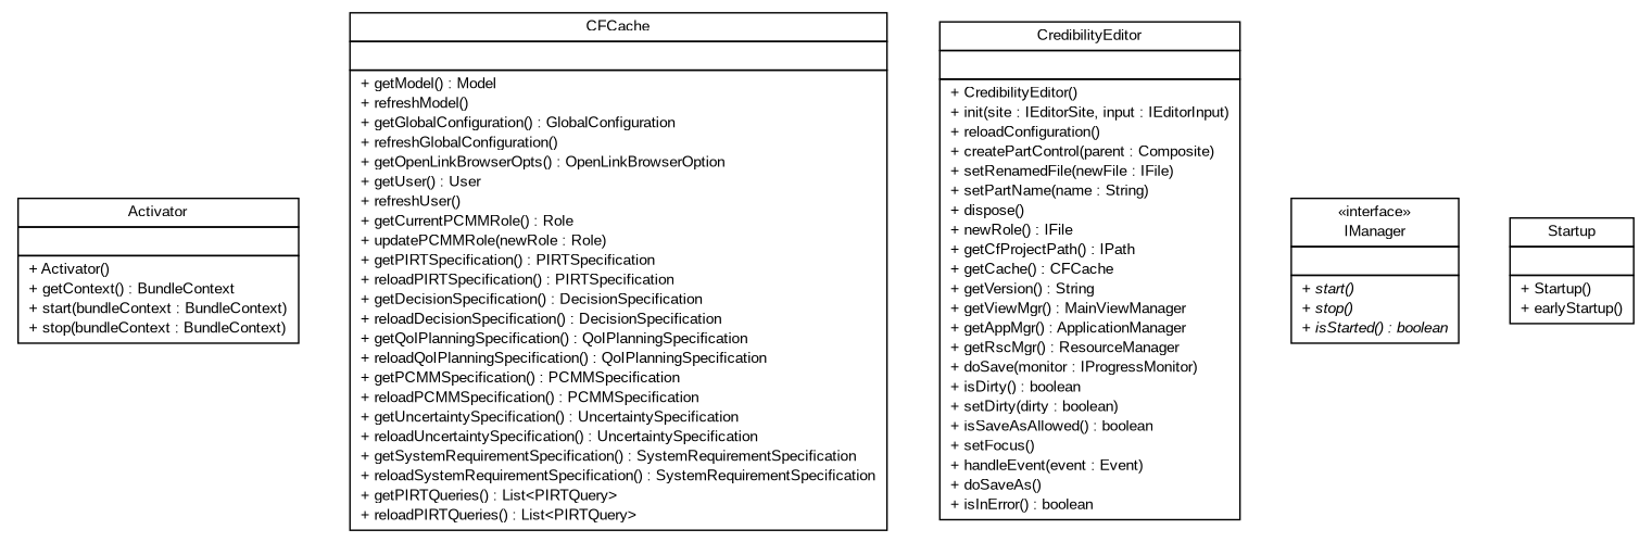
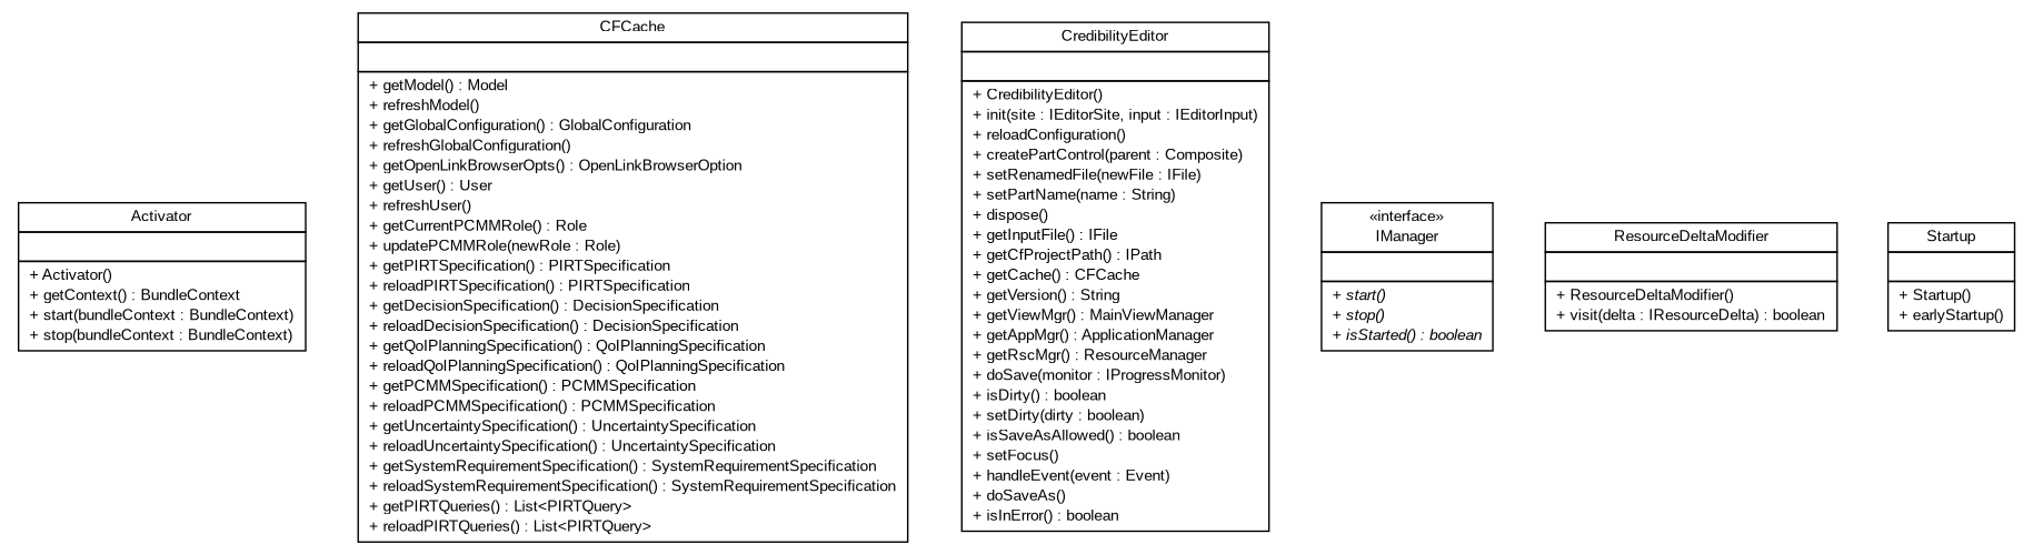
  digraph {
    nodesep=0.25
    ranksep=0.5
    node [fontcolor=black fontname=arial fontsize=10.0 shape=plaintext]
    n1 [label=<<table title="gov.sandia.cf.launcher.Activator" border="0" cellborder="1" cellspacing="0" cellpadding="2" port="p" href="./Activator.html"> 		<tr><td><table border="0" cellspacing="0" cellpadding="1"> <tr><td align="center" balign="center"> Activator </td></tr> 		</table></td></tr> 		<tr><td><table border="0" cellspacing="0" cellpadding="1"> <tr><td align="left" balign="left">  </td></tr> 		</table></td></tr> 		<tr><td><table border="0" cellspacing="0" cellpadding="1"> <tr><td align="left" balign="left"> + Activator() </td></tr> <tr><td align="left" balign="left"> + getContext() : BundleContext </td></tr> <tr><td align="left" balign="left"> + start(bundleContext : BundleContext) </td></tr> <tr><td align="left" balign="left"> + stop(bundleContext : BundleContext) </td></tr> 		</table></td></tr> 		</table>>]
    n2 [label=<<table title="gov.sandia.cf.launcher.CFCache" border="0" cellborder="1" cellspacing="0" cellpadding="2" port="p" href="./CFCache.html"> 		<tr><td><table border="0" cellspacing="0" cellpadding="1"> <tr><td align="center" balign="center"> CFCache </td></tr> 		</table></td></tr> 		<tr><td><table border="0" cellspacing="0" cellpadding="1"> <tr><td align="left" balign="left">  </td></tr> 		</table></td></tr> 		<tr><td><table border="0" cellspacing="0" cellpadding="1"> <tr><td align="left" balign="left"> + getModel() : Model </td></tr> <tr><td align="left" balign="left"> + refreshModel() </td></tr> <tr><td align="left" balign="left"> + getGlobalConfiguration() : GlobalConfiguration </td></tr> <tr><td align="left" balign="left"> + refreshGlobalConfiguration() </td></tr> <tr><td align="left" balign="left"> + getOpenLinkBrowserOpts() : OpenLinkBrowserOption </td></tr> <tr><td align="left" balign="left"> + getUser() : User </td></tr> <tr><td align="left" balign="left"> + refreshUser() </td></tr> <tr><td align="left" balign="left"> + getCurrentPCMMRole() : Role </td></tr> <tr><td align="left" balign="left"> + updatePCMMRole(newRole : Role) </td></tr> <tr><td align="left" balign="left"> + getPIRTSpecification() : PIRTSpecification </td></tr> <tr><td align="left" balign="left"> + reloadPIRTSpecification() : PIRTSpecification </td></tr> <tr><td align="left" balign="left"> + getDecisionSpecification() : DecisionSpecification </td></tr> <tr><td align="left" balign="left"> + reloadDecisionSpecification() : DecisionSpecification </td></tr> <tr><td align="left" balign="left"> + getQoIPlanningSpecification() : QoIPlanningSpecification </td></tr> <tr><td align="left" balign="left"> + reloadQoIPlanningSpecification() : QoIPlanningSpecification </td></tr> <tr><td align="left" balign="left"> + getPCMMSpecification() : PCMMSpecification </td></tr> <tr><td align="left" balign="left"> + reloadPCMMSpecification() : PCMMSpecification </td></tr> <tr><td align="left" balign="left"> + getUncertaintySpecification() : UncertaintySpecification </td></tr> <tr><td align="left" balign="left"> + reloadUncertaintySpecification() : UncertaintySpecification </td></tr> <tr><td align="left" balign="left"> + getSystemRequirementSpecification() : SystemRequirementSpecification </td></tr> <tr><td align="left" balign="left"> + reloadSystemRequirementSpecification() : SystemRequirementSpecification </td></tr> <tr><td align="left" balign="left"> + getPIRTQueries() : List&lt;PIRTQuery&gt; </td></tr> <tr><td align="left" balign="left"> + reloadPIRTQueries() : List&lt;PIRTQuery&gt; </td></tr> 		</table></td></tr> 		</table>>]
-   n3 [label=<<table title="gov.sandia.cf.launcher.CredibilityEditor" border="0" cellborder="1" cellspacing="0" cellpadding="2" port="p" href="./CredibilityEditor.html"> 		<tr><td><table border="0" cellspacing="0" cellpadding="1"> <tr><td align="center" balign="center"> CredibilityEditor </td></tr> 		</table></td></tr> 		<tr><td><table border="0" cellspacing="0" cellpadding="1"> <tr><td align="left" balign="left">  </td></tr> 		</table></td></tr> 		<tr><td><table border="0" cellspacing="0" cellpadding="1"> <tr><td align="left" balign="left"> + CredibilityEditor() </td></tr> <tr><td align="left" balign="left"> + init(site : IEditorSite, input : IEditorInput) </td></tr> <tr><td align="left" balign="left"> + reloadConfiguration() </td></tr> <tr><td align="left" balign="left"> + createPartControl(parent : Composite) </td></tr> <tr><td align="left" balign="left"> + setRenamedFile(newFile : IFile) </td></tr> <tr><td align="left" balign="left"> + setPartName(name : String) </td></tr> <tr><td align="left" balign="left"> + dispose() </td></tr> <tr><td align="left" balign="left"> + newRole() : IFile </td></tr> <tr><td align="left" balign="left"> + getCfProjectPath() : IPath </td></tr> <tr><td align="left" balign="left"> + getCache() : CFCache </td></tr> <tr><td align="left" balign="left"> + getVersion() : String </td></tr> <tr><td align="left" balign="left"> + getViewMgr() : MainViewManager </td></tr> <tr><td align="left" balign="left"> + getAppMgr() : ApplicationManager </td></tr> <tr><td align="left" balign="left"> + getRscMgr() : ResourceManager </td></tr> <tr><td align="left" balign="left"> + doSave(monitor : IProgressMonitor) </td></tr> <tr><td align="left" balign="left"> + isDirty() : boolean </td></tr> <tr><td align="left" balign="left"> + setDirty(dirty : boolean) </td></tr> <tr><td align="left" balign="left"> + isSaveAsAllowed() : boolean </td></tr> <tr><td align="left" balign="left"> + setFocus() </td></tr> <tr><td align="left" balign="left"> + handleEvent(event : Event) </td></tr> <tr><td align="left" balign="left"> + doSaveAs() </td></tr> <tr><td align="left" balign="left"> + isInError() : boolean </td></tr> 		</table></td></tr> 		</table>>]
+   n3 [label=<<table title="gov.sandia.cf.launcher.CredibilityEditor" border="0" cellborder="1" cellspacing="0" cellpadding="2" port="p" href="./CredibilityEditor.html"> 		<tr><td><table border="0" cellspacing="0" cellpadding="1"> <tr><td align="center" balign="center"> CredibilityEditor </td></tr> 		</table></td></tr> 		<tr><td><table border="0" cellspacing="0" cellpadding="1"> <tr><td align="left" balign="left">  </td></tr> 		</table></td></tr> 		<tr><td><table border="0" cellspacing="0" cellpadding="1"> <tr><td align="left" balign="left"> + CredibilityEditor() </td></tr> <tr><td align="left" balign="left"> + init(site : IEditorSite, input : IEditorInput) </td></tr> <tr><td align="left" balign="left"> + reloadConfiguration() </td></tr> <tr><td align="left" balign="left"> + createPartControl(parent : Composite) </td></tr> <tr><td align="left" balign="left"> + setRenamedFile(newFile : IFile) </td></tr> <tr><td align="left" balign="left"> + setPartName(name : String) </td></tr> <tr><td align="left" balign="left"> + dispose() </td></tr> <tr><td align="left" balign="left"> + getInputFile() : IFile </td></tr> <tr><td align="left" balign="left"> + getCfProjectPath() : IPath </td></tr> <tr><td align="left" balign="left"> + getCache() : CFCache </td></tr> <tr><td align="left" balign="left"> + getVersion() : String </td></tr> <tr><td align="left" balign="left"> + getViewMgr() : MainViewManager </td></tr> <tr><td align="left" balign="left"> + getAppMgr() : ApplicationManager </td></tr> <tr><td align="left" balign="left"> + getRscMgr() : ResourceManager </td></tr> <tr><td align="left" balign="left"> + doSave(monitor : IProgressMonitor) </td></tr> <tr><td align="left" balign="left"> + isDirty() : boolean </td></tr> <tr><td align="left" balign="left"> + setDirty(dirty : boolean) </td></tr> <tr><td align="left" balign="left"> + isSaveAsAllowed() : boolean </td></tr> <tr><td align="left" balign="left"> + setFocus() </td></tr> <tr><td align="left" balign="left"> + handleEvent(event : Event) </td></tr> <tr><td align="left" balign="left"> + doSaveAs() </td></tr> <tr><td align="left" balign="left"> + isInError() : boolean </td></tr> 		</table></td></tr> 		</table>>]
    n4 [label=<<table title="gov.sandia.cf.launcher.IManager" border="0" cellborder="1" cellspacing="0" cellpadding="2" port="p" href="./IManager.html"> 		<tr><td><table border="0" cellspacing="0" cellpadding="1"> <tr><td align="center" balign="center"> &#171;interface&#187; </td></tr> <tr><td align="center" balign="center"> IManager </td></tr> 		</table></td></tr> 		<tr><td><table border="0" cellspacing="0" cellpadding="1"> <tr><td align="left" balign="left">  </td></tr> 		</table></td></tr> 		<tr><td><table border="0" cellspacing="0" cellpadding="1"> <tr><td align="left" balign="left"><font face="arial italic" point-size="10.0"> + start() </font></td></tr> <tr><td align="left" balign="left"><font face="arial italic" point-size="10.0"> + stop() </font></td></tr> <tr><td align="left" balign="left"><font face="arial italic" point-size="10.0"> + isStarted() : boolean </font></td></tr> 		</table></td></tr> 		</table>>]
+   n5 [label=<<table title="gov.sandia.cf.launcher.ResourceDeltaModifier" border="0" cellborder="1" cellspacing="0" cellpadding="2" port="p" href="./ResourceDeltaModifier.html"> 		<tr><td><table border="0" cellspacing="0" cellpadding="1"> <tr><td align="center" balign="center"> ResourceDeltaModifier </td></tr> 		</table></td></tr> 		<tr><td><table border="0" cellspacing="0" cellpadding="1"> <tr><td align="left" balign="left">  </td></tr> 		</table></td></tr> 		<tr><td><table border="0" cellspacing="0" cellpadding="1"> <tr><td align="left" balign="left"> + ResourceDeltaModifier() </td></tr> <tr><td align="left" balign="left"> + visit(delta : IResourceDelta) : boolean </td></tr> 		</table></td></tr> 		</table>>]
    n6 [label=<<table title="gov.sandia.cf.launcher.Startup" border="0" cellborder="1" cellspacing="0" cellpadding="2" port="p" href="./Startup.html"> 		<tr><td><table border="0" cellspacing="0" cellpadding="1"> <tr><td align="center" balign="center"> Startup </td></tr> 		</table></td></tr> 		<tr><td><table border="0" cellspacing="0" cellpadding="1"> <tr><td align="left" balign="left">  </td></tr> 		</table></td></tr> 		<tr><td><table border="0" cellspacing="0" cellpadding="1"> <tr><td align="left" balign="left"> + Startup() </td></tr> <tr><td align="left" balign="left"> + earlyStartup() </td></tr> 		</table></td></tr> 		</table>>]
  }
